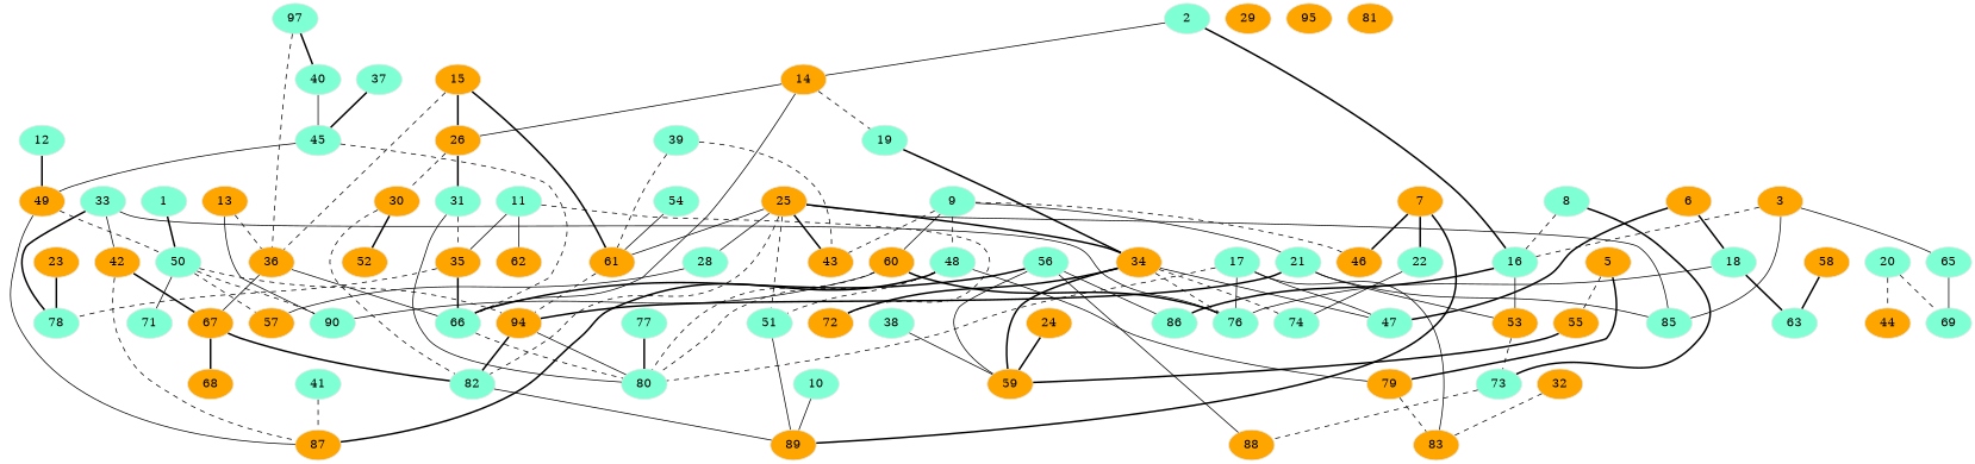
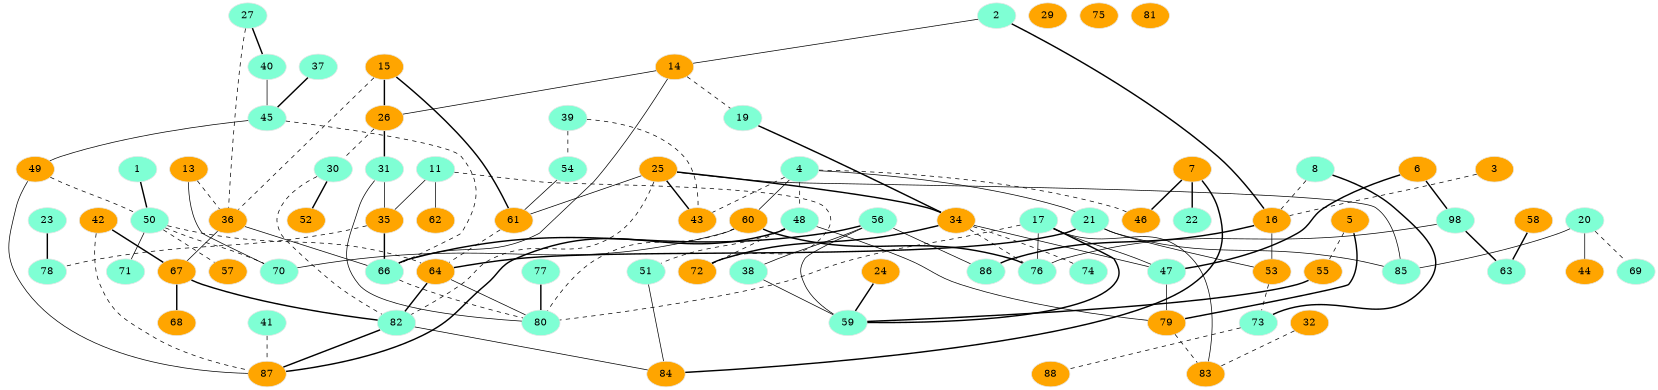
  graph {
    node [color=gray90 fillcolor=aquamarine style=filled]
    edge [style=solid]
    1
    50
-   70 [label=90]
-   64 [fillcolor=orange label=94]
+   70
+   64 [fillcolor=orange]
    57 [fillcolor=orange]
    71
    14 [fillcolor=orange]
    2
-   16
+   16 [fillcolor=orange]
    19
    26 [fillcolor=orange]
    66
    53 [fillcolor=orange]
    86
    3 [fillcolor=orange]
-   65
    69
-   4 [label=9]
+   4
    21
    43 [fillcolor=orange]
    46 [fillcolor=orange]
    48
    60 [fillcolor=orange]
    85
    79 [fillcolor=orange]
    51
    80
    87 [fillcolor=orange]
    76
    5 [fillcolor=orange]
    55 [fillcolor=orange]
-   59 [fillcolor=orange]
+   59
    83 [fillcolor=orange]
    6 [fillcolor=orange]
-   18
+   18 [label=98]
    47
    63
    7 [fillcolor=orange]
    22
-   84 [fillcolor=orange label=89]
+   84 [fillcolor=orange]
    74
    8
    73
    88 [fillcolor=orange]
    35 [fillcolor=orange]
    31
    49 [fillcolor=orange]
    45
-   10
    11
    62 [fillcolor=orange]
    72 [fillcolor=orange]
    78
-   12
    13 [fillcolor=orange]
    36 [fillcolor=orange]
    67 [fillcolor=orange]
    34 [fillcolor=orange]
-   30 [fillcolor=orange]
+   30
    15 [fillcolor=orange]
    61 [fillcolor=orange]
    17
    44 [fillcolor=orange]
    20
    82
-   23 [fillcolor=orange]
+   23
    24 [fillcolor=orange]
    25 [fillcolor=orange]
-   28
    52 [fillcolor=orange]
-   27 [label=97]
+   27
    40
    29 [fillcolor=orange]
    32 [fillcolor=orange]
-   33
    42 [fillcolor=orange]
    68 [fillcolor=orange]
    37
    38
    39
    54
    41
    56
    58 [fillcolor=orange]
-   75 [fillcolor=orange label=95]
+   75 [fillcolor=orange]
    77
    81 [fillcolor=orange]
    1 -- 50 [style=bold]
    50 -- 70 [style=dashed]
    50 -- 64 [style=dashed]
    50 -- 57 [style=dashed]
    50 -- 71
    64 -- 80
    64 -- 82 [style=bold]
    14 -- 19 [style=dashed]
    14 -- 26
    14 -- 66
    2 -- 14
    2 -- 16 [style=bold]
    16 -- 53
    16 -- 86 [style=bold]
    19 -- 34 [style=bold]
    26 -- 31 [style=bold]
    26 -- 30 [style=dashed]
    66 -- 80 [style=dashed]
    53 -- 73 [style=dashed]
    3 -- 16 [style=dashed]
-   3 -- 65
-   65 -- 69
    4 -- 21
    4 -- 43 [style=dashed]
    4 -- 46 [style=dashed]
    4 -- 48 [style=dashed]
    4 -- 60
    21 -- 64 [style=bold]
    21 -- 53
    21 -- 85
    48 -- 79
    48 -- 51 [style=dashed]
-   48 -- 80 [style=dashed]
+   48 -- 72 [style=dashed]
    48 -- 87 [style=bold]
    60 -- 70
    60 -- 80 [style=dashed]
    60 -- 76 [style=bold]
    79 -- 83 [style=dashed]
    51 -- 84
    5 -- 79 [style=bold]
    5 -- 55 [style=dashed]
    55 -- 59 [style=bold]
    6 -- 18 [style=bold]
    6 -- 47 [style=bold]
    18 -- 76
    18 -- 63 [style=bold]
+   47 -- 79
    7 -- 46 [style=bold]
    7 -- 22 [style=bold]
    7 -- 84 [style=bold]
-   22 -- 74
    8 -- 16 [style=dashed]
    8 -- 73 [style=bold]
    73 -- 88 [style=dashed]
    35 -- 66 [style=bold]
    35 -- 78 [style=dashed]
    31 -- 80
-   31 -- 35 [style=dashed]
+   31 -- 35
    49 -- 50 [style=dashed]
    49 -- 87
    45 -- 66 [style=dashed]
    45 -- 49
-   10 -- 84
    11 -- 35
    11 -- 62
    11 -- 72 [style=dashed]
-   12 -- 49 [style=bold]
    13 -- 70
    13 -- 36 [style=dashed]
    36 -- 66
    36 -- 67
    67 -- 82 [style=bold]
    67 -- 68 [style=bold]
    34 -- 76 [style=dashed]
    34 -- 47
    34 -- 74 [style=dashed]
    34 -- 72 [style=bold]
    30 -- 82 [style=dashed]
    30 -- 52 [style=bold]
    15 -- 26 [style=bold]
    15 -- 36 [style=dashed]
    15 -- 61 [style=bold]
    61 -- 64 [style=dashed]
    17 -- 80 [style=dashed]
    17 -- 76
-   34 -- 59 [style=bold]
+   17 -- 59 [style=bold]
    17 -- 83
    17 -- 47
    20 -- 69 [style=dashed]
-   3 -- 85
-   20 -- 44 [style=dashed]
+   20 -- 85
+   20 -- 44
+   82 -- 87 [style=bold]
    82 -- 84
    23 -- 78 [style=bold]
    24 -- 59 [style=bold]
    25 -- 43 [style=bold]
    25 -- 85
-   25 -- 51 [style=dashed]
    25 -- 34 [style=bold]
    25 -- 61
    25 -- 82 [style=dashed]
-   25 -- 28
-   28 -- 57
    27 -- 36 [style=dashed]
    27 -- 40 [style=bold]
    40 -- 45
    32 -- 83 [style=dashed]
-   33 -- 76
-   33 -- 78 [style=bold]
-   33 -- 42
    42 -- 87 [style=dashed]
    42 -- 67 [style=bold]
    37 -- 45 [style=bold]
    38 -- 59
    39 -- 43 [style=dashed]
-   39 -- 61 [style=dashed]
+   39 -- 54 [style=dashed]
    54 -- 61
    41 -- 87 [style=dashed]
    56 -- 66 [style=bold]
    56 -- 86
    56 -- 59
-   56 -- 88
+   56 -- 38
    58 -- 63 [style=bold]
    77 -- 80 [style=bold]
  }
